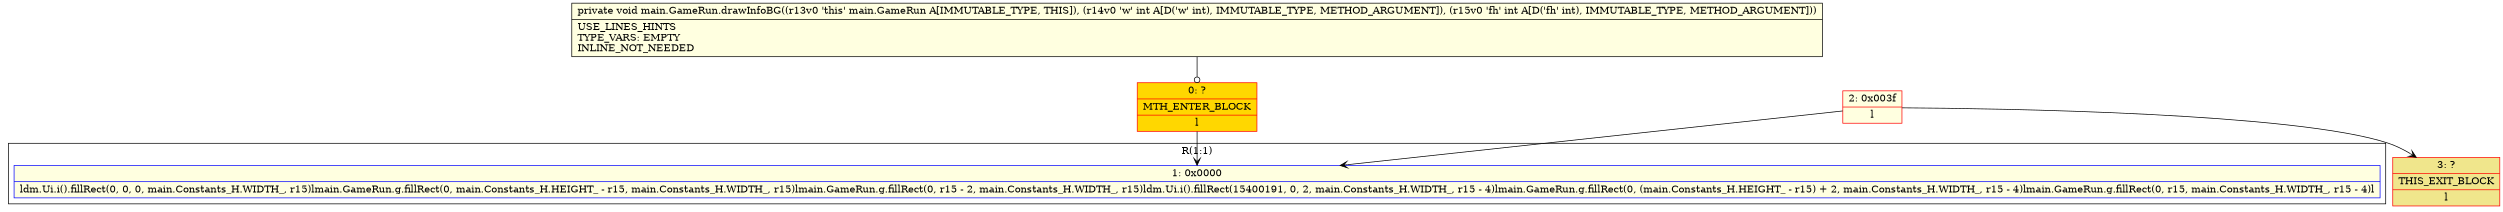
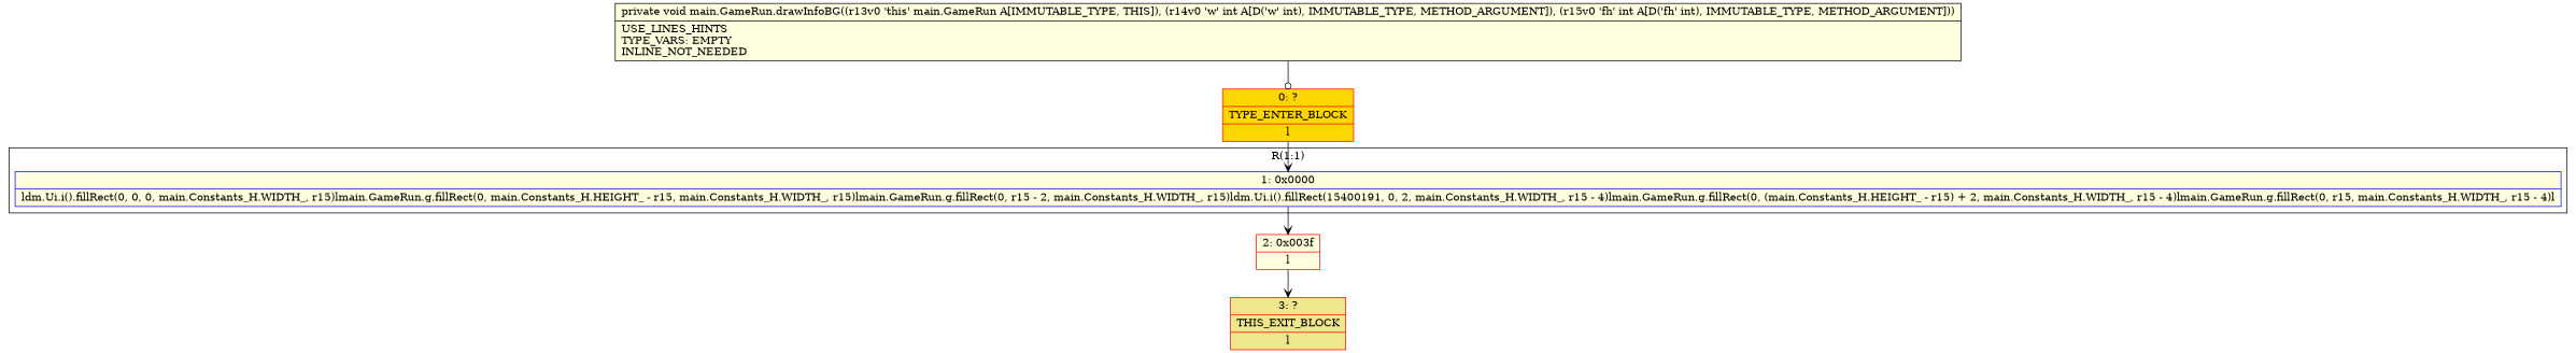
  digraph {
    node [color=red fillcolor=lightyellow shape=record style=filled]
    edge [arrowhead=vee]
    n1 [color=blue label="{1\:\ 0x0000|ldm.Ui.i().fillRect(0, 0, 0, main.Constants_H.WIDTH_, r15)lmain.GameRun.g.fillRect(0, main.Constants_H.HEIGHT_ \- r15, main.Constants_H.WIDTH_, r15)lmain.GameRun.g.fillRect(0, r15 \- 2, main.Constants_H.WIDTH_, r15)ldm.Ui.i().fillRect(15400191, 0, 2, main.Constants_H.WIDTH_, r15 \- 4)lmain.GameRun.g.fillRect(0, (main.Constants_H.HEIGHT_ \- r15) + 2, main.Constants_H.WIDTH_, r15 \- 4)lmain.GameRun.g.fillRect(0, r15, main.Constants_H.WIDTH_, r15 \- 4)l}"]
    n2 [label="{2\:\ 0x003f|l}"]
    n3 [fillcolor=khaki label="{3\:\ ?|THIS_EXIT_BLOCK\l|l}"]
-   n4 [fillcolor=gold label="{0\:\ ?|MTH_ENTER_BLOCK\l|l}"]
+   n4 [fillcolor=gold label="{0\:\ ?|TYPE_ENTER_BLOCK\l|l}"]
    n5 [label="{private void main.GameRun.drawInfoBG((r13v0 'this' main.GameRun A[IMMUTABLE_TYPE, THIS]), (r14v0 'w' int A[D('w' int), IMMUTABLE_TYPE, METHOD_ARGUMENT]), (r15v0 'fh' int A[D('fh' int), IMMUTABLE_TYPE, METHOD_ARGUMENT]))  | USE_LINES_HINTS\lTYPE_VARS: EMPTY\lINLINE_NOT_NEEDED\l}" color=""]
    subgraph cluster_1 {
      label="R(1:1)"
      n1
    }
-   n2 -> n1
+   n1 -> n2
    n2 -> n3
    n4 -> n1
    n5 -> n4 [arrowhead=odot]
  }
